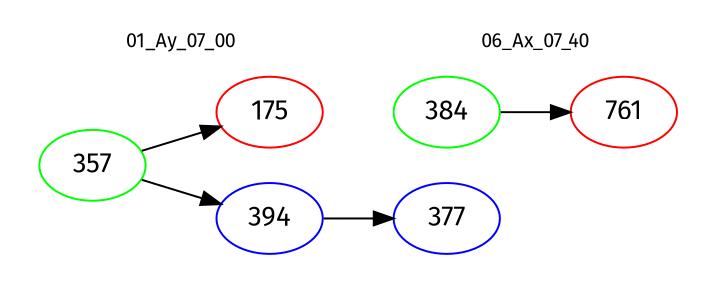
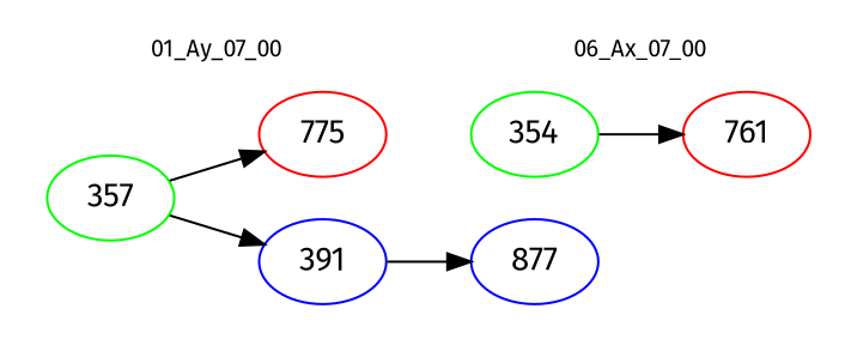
  digraph {
    fontname="Fira Sans"
    rankdir=LR
    node [color=green fontname="Fira Sans"]
    edge [color=black fontname="Fira Sans"]
-   n1 [label=384]
-   n2 [color=blue label=377]
+   n1 [label=354]
+   n2 [color=blue label=877]
    n3 [color=red label=761]
    n4 [label=357]
-   n5 [color=blue label=394]
-   n6 [color=red label=175]
+   n5 [color=blue label=391]
+   n6 [color=red label=775]
    subgraph cluster_1 {
      color=white
      fontsize=10
-     label="06_Ax_07_40"
+     label="06_Ax_07_00"
      n1
      n2
      n3
    }
    subgraph cluster_2 {
      color=white
      fontsize=10
      label="01_Ay_07_00"
      n4
      n5
      n6
    }
    n1 -> n3
    n4 -> n5
    n4 -> n6
    n5 -> n2
  }
